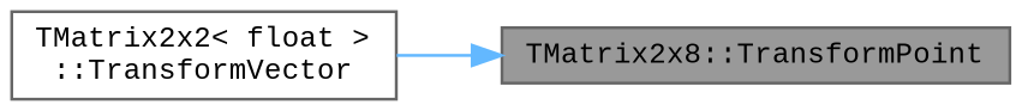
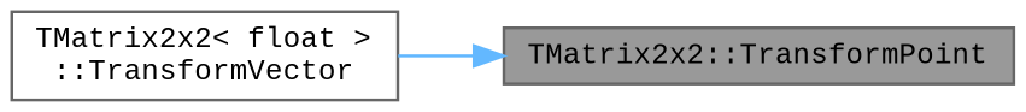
  digraph {
    rankdir=RL
    fontname="Liberation Mono"
    node [fontname="Liberation Mono" fontsize=10 shape=box style=filled]
-   n1 [color=gray40 fillcolor=grey60 fontcolor=black height=0.2 label="TMatrix2x8::TransformPoint" width=0.4]
+   n1 [color=gray40 fillcolor=grey60 fontcolor=black height=0.2 label="TMatrix2x2::TransformPoint" width=0.4]
    n2 [color=grey40 fillcolor=white height=0.2 label="TMatrix2x2\< float \>\l::TransformVector" width=0.4]
    n1 -> n2 [color=steelblue1 dir=back fontname="Liberation Mono" fontsize=10 labelfontname=Helvetica labelfontsize=10 style=solid]
  }
